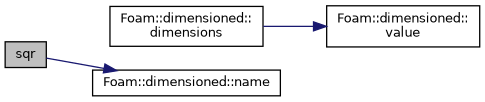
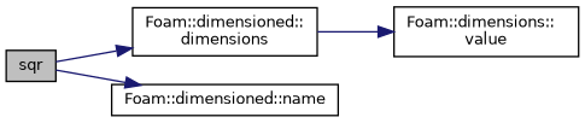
  digraph {
    rankdir=LR
    node [color=black fontname=Helvetica fontsize=10 shape=record]
    edge [color=midnightblue fontname=Helvetica fontsize=10 labelfontname=Helvetica labelfontsize=10 style=solid]
    n1 [fillcolor=grey75 fontcolor=black height=0.2 label=sqr style=filled width=0.4]
    n2 [height=0.2 label="Foam::dimensioned::\ldimensions" width=0.4]
    n3 [height=0.2 label="Foam::dimensioned::name" width=0.4]
-   n4 [height=0.2 label="Foam::dimensioned::\lvalue" width=0.4]
+   n4 [height=0.2 label="Foam::dimensions::\lvalue" width=0.4]
+   n1 -> n2
    n1 -> n3
    n2 -> n4
  }
